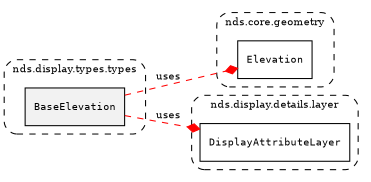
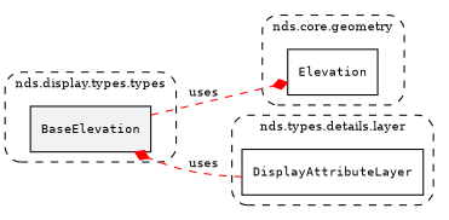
  digraph {
    fontsize=10
    rankdir=LR
    node [fontsize=10 shape=box]
    edge [arrowhead=diamond color=red fontsize=10 style=dashed]
    n1 [fillcolor="#0000000D" label=<<font face="monospace"><table align="center" border="0" cellspacing="0" cellpadding="0"><tr><td href="../../../content/packages/nds.display.details.types.html#Subtype-BaseElevation" title="Subtype defined in nds.display.details.types">BaseElevation</td></tr></table></font>> style=filled]
    n2 [label=<<font face="monospace"><table align="center" border="0" cellspacing="0" cellpadding="0"><tr><td href="../../../content/packages/nds.core.geometry.html#Subtype-Elevation" title="Subtype defined in nds.core.geometry">Elevation</td></tr></table></font>>]
    n3 [label=<<font face="monospace"><table align="center" border="0" cellspacing="0" cellpadding="0"><tr><td href="../../../content/packages/nds.display.details.layer.html#Structure-DisplayAttributeLayer" title="Structure defined in nds.display.details.layer">DisplayAttributeLayer</td></tr></table></font>>]
    subgraph cluster_1 {
      label="nds.display.types.types"
      style="dashed, rounded"
      n1
    }
    subgraph cluster_2 {
      label="nds.core.geometry"
      style="dashed, rounded"
      n2
    }
    subgraph cluster_3 {
-     label="nds.display.details.layer"
+     label="nds.types.details.layer"
      style="dashed, rounded"
      n3
    }
    n1 -> n2 [label=uses]
-   n1 -> n3 [label=uses]
+   n3 -> n1 [label=uses]
  }
